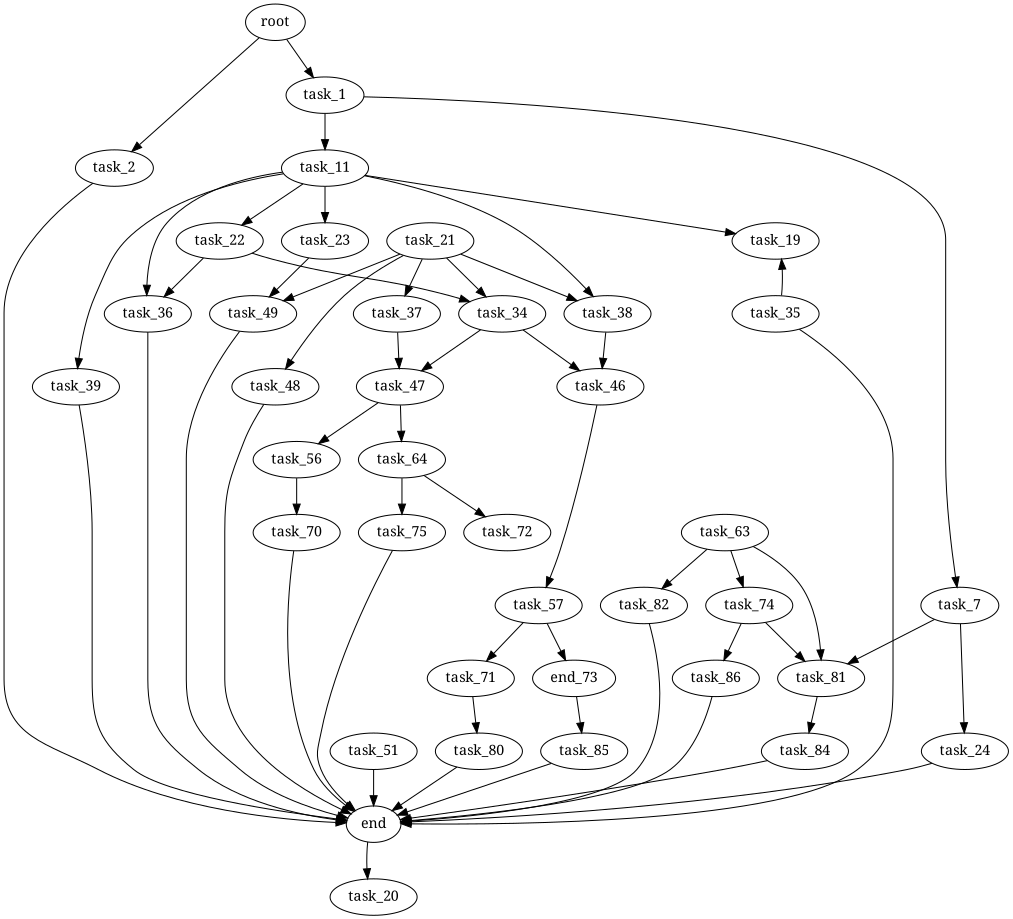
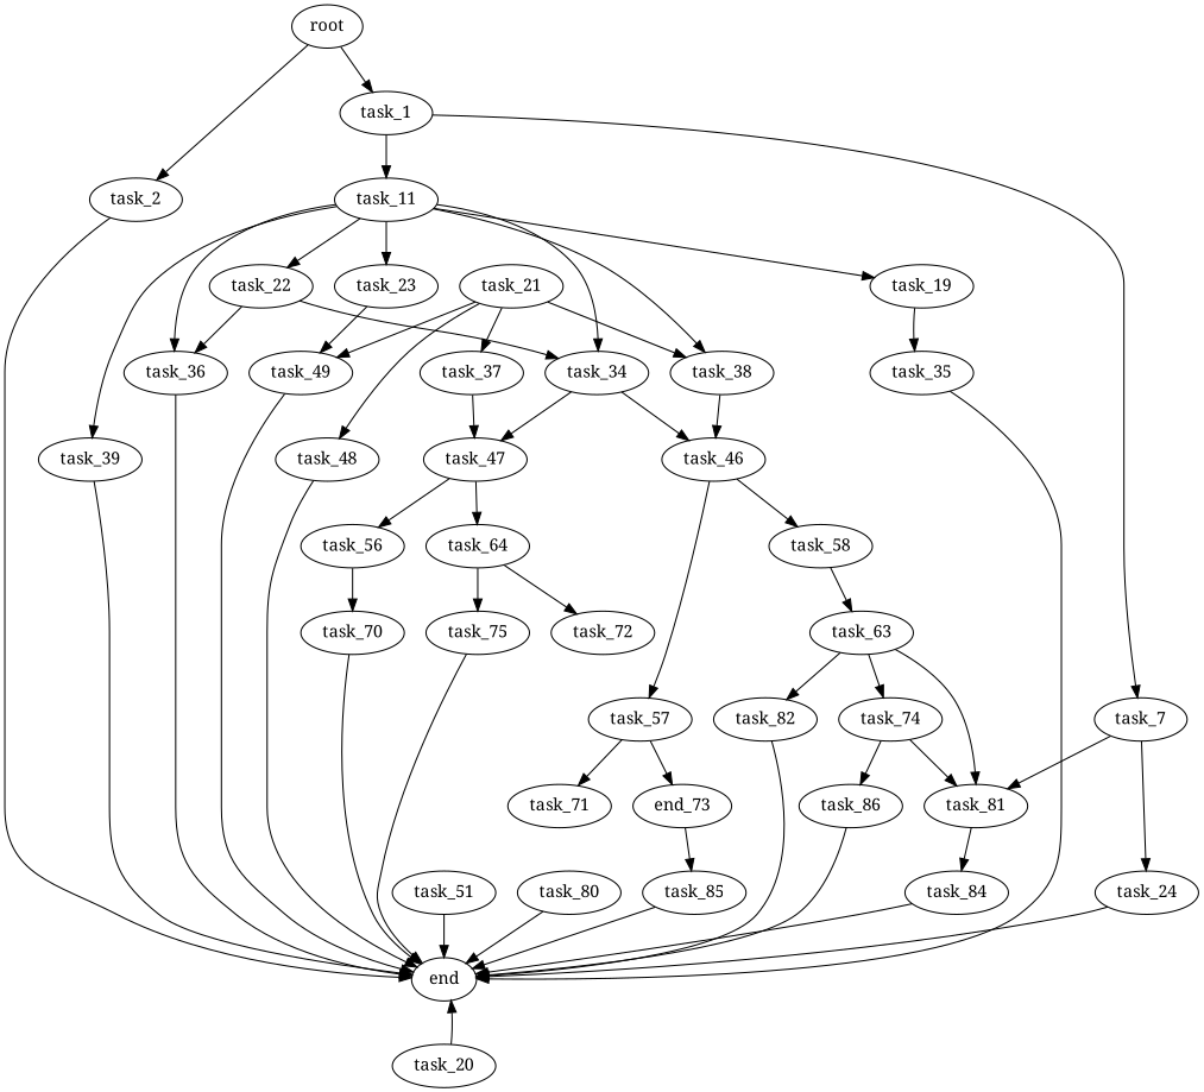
  digraph {
    fontname="Noto Serif"
    node [fontname="Noto Serif"]
    edge [fontname="Noto Serif"]
    root
    task_1
    task_2
    task_7
    task_11
    end
    task_24
    task_81
    task_19
    task_22
    task_23
    task_34
    task_36
    task_38
    task_39
    task_21
    task_37
    task_48
    task_49
    task_20
    task_35
    task_46
    task_47
    task_51
    task_57
+   task_58
    task_56
    task_64
    task_71
    n30 [label=end_73]
    task_63
    task_70
    task_72
    task_75
    task_80
    task_85
    task_74
    task_82
    task_86
    task_84
    root -> task_1
    root -> task_2
    task_1 -> task_7
    task_1 -> task_11
    task_2 -> end
    task_7 -> task_24
    task_7 -> task_81
    task_11 -> task_19
    task_11 -> task_22
    task_11 -> task_23
-   task_21 -> task_34
+   task_11 -> task_34
    task_11 -> task_36
    task_11 -> task_38
    task_11 -> task_39
    task_24 -> end
    task_81 -> task_84
-   task_35 -> task_19
+   task_19 -> task_35
    task_22 -> task_34
    task_22 -> task_36
    task_23 -> task_49
    task_34 -> task_46
    task_34 -> task_47
    task_36 -> end
    task_38 -> task_46
    task_39 -> end
    task_21 -> task_38
    task_21 -> task_37
    task_21 -> task_48
    task_21 -> task_49
    task_37 -> task_47
    task_48 -> end
    task_49 -> end
-   end -> task_20
+   task_20 -> end
    task_35 -> end
    task_46 -> task_57
+   task_46 -> task_58
    task_47 -> task_56
    task_47 -> task_64
    task_51 -> end
    task_57 -> task_71
    task_57 -> n30
+   task_58 -> task_63
    task_56 -> task_70
    task_64 -> task_72
    task_64 -> task_75
-   task_71 -> task_80
    n30 -> task_85
    task_63 -> task_81
    task_63 -> task_74
    task_63 -> task_82
    task_70 -> end
    task_75 -> end
    task_80 -> end
    task_85 -> end
    task_74 -> task_81
    task_74 -> task_86
    task_82 -> end
    task_86 -> end
    task_84 -> end
  }
